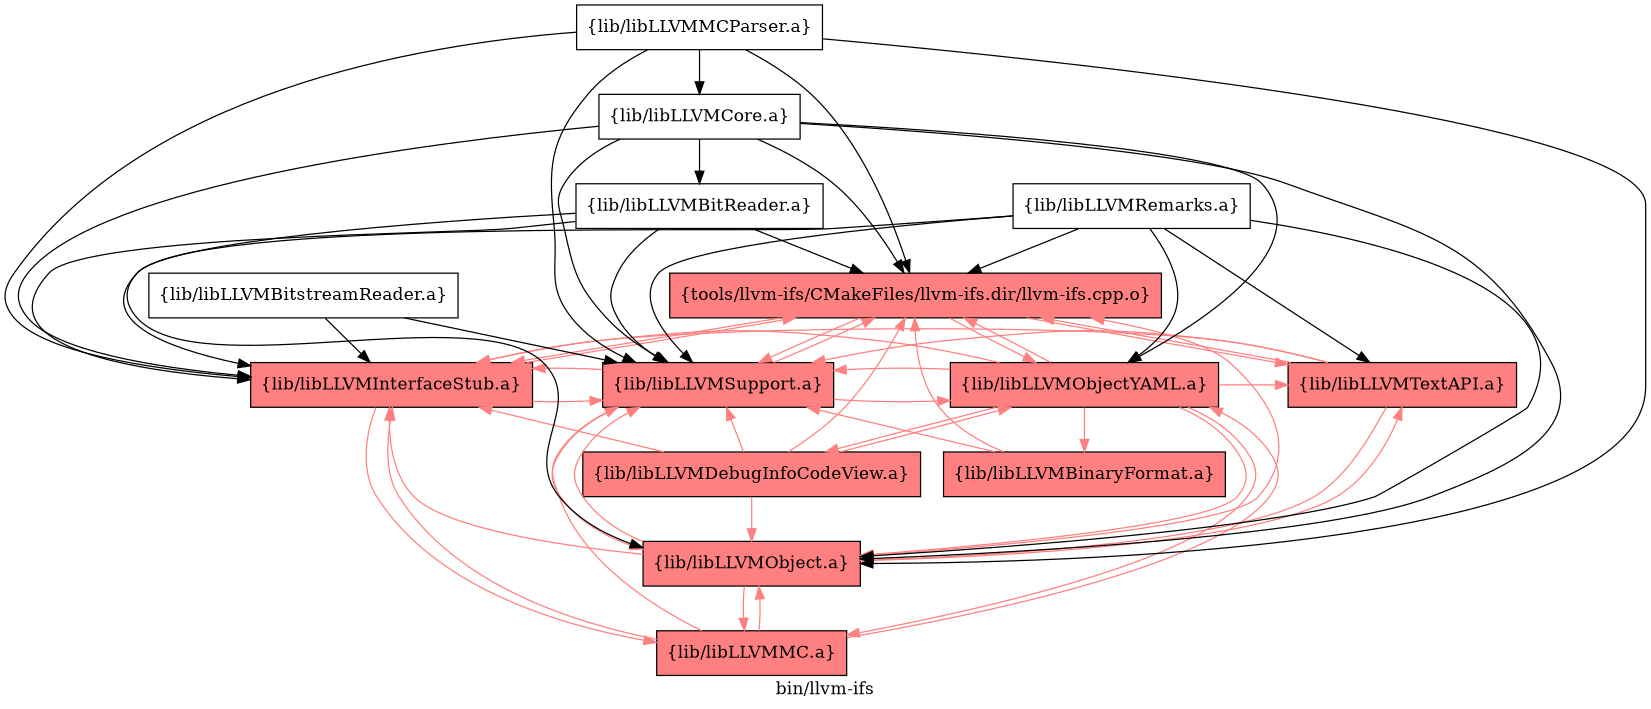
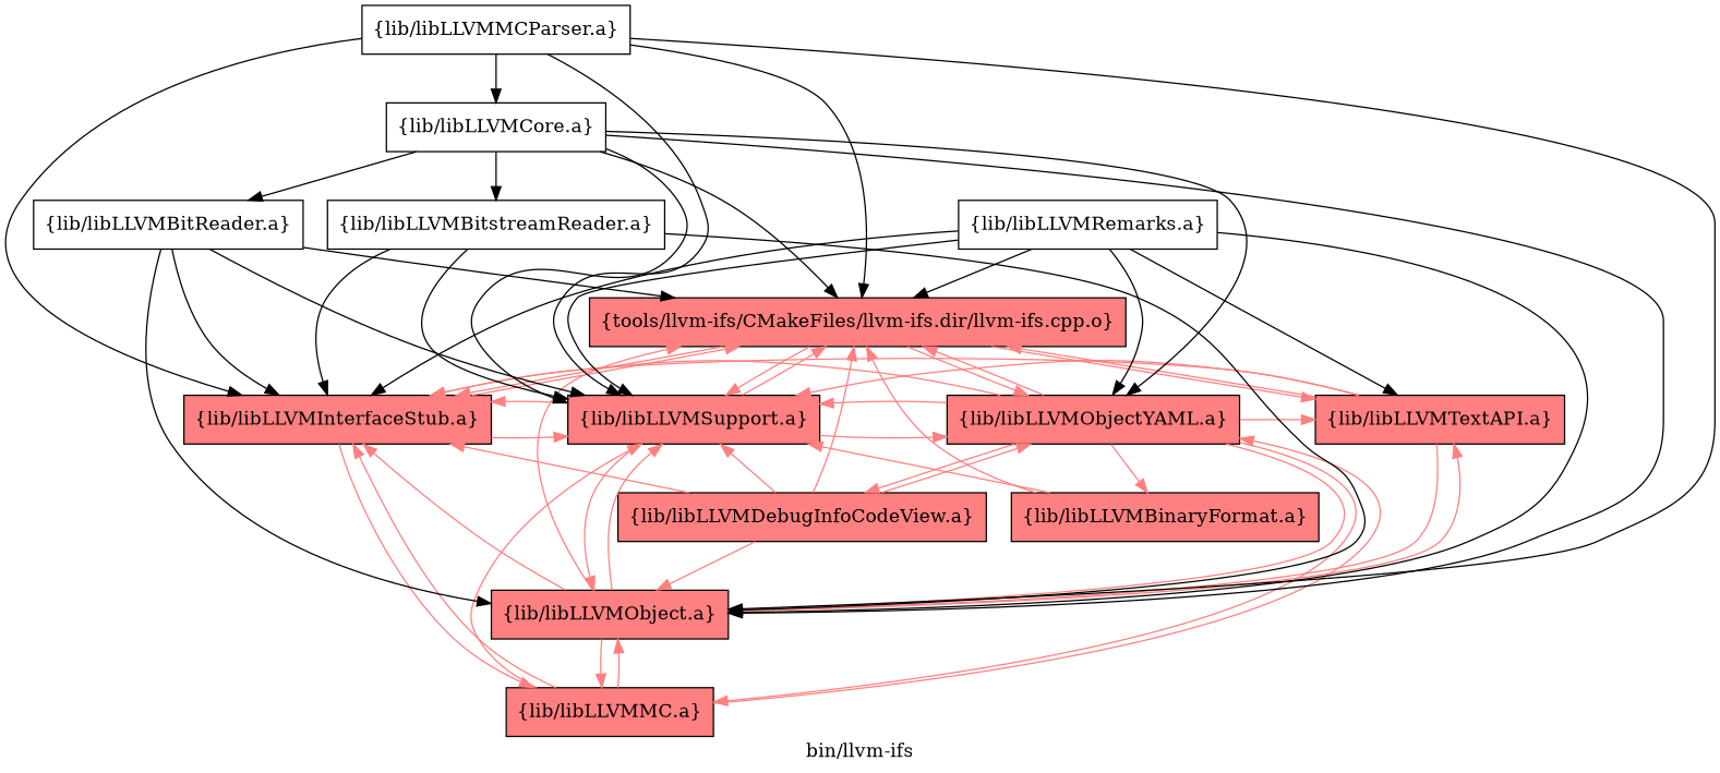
  digraph {
    label="bin/llvm-ifs"
    node [fillcolor="1.000000 0.5 1" group=1 shape=box style=filled]
    edge [color="1.000000 0.5 1"]
    n1 [label="{tools/llvm-ifs/CMakeFiles/llvm-ifs.dir/llvm-ifs.cpp.o}"]
    n2 [label="{lib/libLLVMInterfaceStub.a}"]
    n3 [label="{lib/libLLVMSupport.a}"]
    n4 [label="{lib/libLLVMTextAPI.a}"]
    n5 [label="{lib/libLLVMObjectYAML.a}"]
    n6 [label="{lib/libLLVMMC.a}"]
    n7 [label="{lib/libLLVMObject.a}"]
    n8 [label="{lib/libLLVMBinaryFormat.a}"]
    n9 [label="{lib/libLLVMDebugInfoCodeView.a}"]
    n10 [group=0 label="{lib/libLLVMBitReader.a}" fillcolor="" style=""]
    n11 [group=0 label="{lib/libLLVMCore.a}" fillcolor="" style=""]
    n12 [group=0 label="{lib/libLLVMRemarks.a}" fillcolor="" style=""]
    n13 [group=0 label="{lib/libLLVMBitstreamReader.a}" fillcolor="" style=""]
    n14 [group=0 label="{lib/libLLVMMCParser.a}" fillcolor="" style=""]
    subgraph sub_1 {
      rank=same
      n1
    }
    subgraph sub_2 {
      rank=same
      n2
      n3
      n4
      n5
    }
    n1 -> n2
    n1 -> n3
    n1 -> n4
    n1 -> n5
    n2 -> n1
    n2 -> n3
    n2 -> n6
    n3 -> n1
    n3 -> n2
    n3 -> n5
    n3 -> n7
    n4 -> n1
    n4 -> n2
    n4 -> n3
    n4 -> n7
    n5 -> n1
    n5 -> n2
    n5 -> n3
    n5 -> n4
    n5 -> n6
    n5 -> n7
    n5 -> n8
    n5 -> n9
    n6 -> n2
    n6 -> n3
    n6 -> n5
    n6 -> n7
    n7 -> n1
    n7 -> n2
    n7 -> n3
    n7 -> n4
    n7 -> n6
    n8 -> n1
    n8 -> n3
    n9 -> n1
    n9 -> n2
    n9 -> n3
    n9 -> n5
    n9 -> n7
    n10 -> n1 [color=""]
    n10 -> n2 [color=""]
    n10 -> n3 [color=""]
    n10 -> n7 [color=""]
    n11 -> n1 [color=""]
-   n11 -> n2 [color=""]
+   n11 -> n13 [color=""]
    n11 -> n3 [color=""]
    n11 -> n5 [color=""]
    n11 -> n7 [color=""]
    n11 -> n10 [color=""]
    n12 -> n1 [color=""]
    n12 -> n2 [color=""]
    n12 -> n3 [color=""]
    n12 -> n4 [color=""]
    n12 -> n5 [color=""]
    n12 -> n7 [color=""]
    n13 -> n2 [color=""]
    n13 -> n3 [color=""]
+   n13 -> n7 [color=""]
    n14 -> n1 [color=""]
    n14 -> n2 [color=""]
    n14 -> n3 [color=""]
    n14 -> n7 [color=""]
    n14 -> n11 [color=""]
  }
